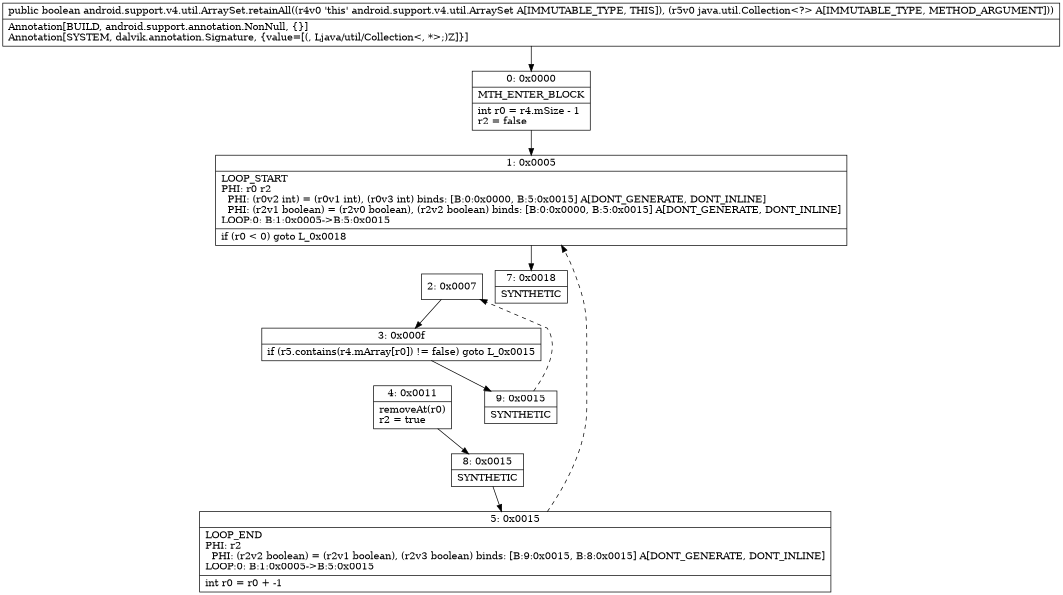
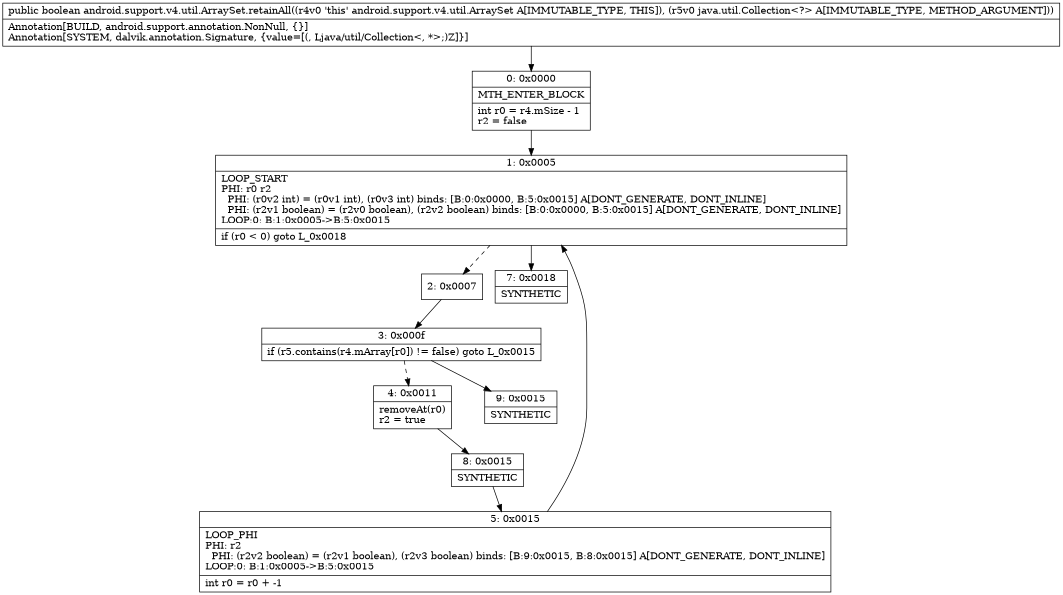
  digraph {
    node [shape=record]
    n1 [label="{0\:\ 0x0000|MTH_ENTER_BLOCK\l|int r0 = r4.mSize \- 1\lr2 = false\l}"]
    n2 [label="{1\:\ 0x0005|LOOP_START\lPHI: r0 r2 \l  PHI: (r0v2 int) = (r0v1 int), (r0v3 int) binds: [B:0:0x0000, B:5:0x0015] A[DONT_GENERATE, DONT_INLINE]\l  PHI: (r2v1 boolean) = (r2v0 boolean), (r2v2 boolean) binds: [B:0:0x0000, B:5:0x0015] A[DONT_GENERATE, DONT_INLINE]\lLOOP:0: B:1:0x0005\-\>B:5:0x0015\l|if (r0 \< 0) goto L_0x0018\l}"]
    n3 [label="{2\:\ 0x0007}"]
    n4 [label="{7\:\ 0x0018|SYNTHETIC\l}"]
    n5 [label="{3\:\ 0x000f|if (r5.contains(r4.mArray[r0]) != false) goto L_0x0015\l}"]
    n6 [label="{4\:\ 0x0011|removeAt(r0)\lr2 = true\l}"]
    n7 [label="{9\:\ 0x0015|SYNTHETIC\l}"]
    n8 [label="{8\:\ 0x0015|SYNTHETIC\l}"]
-   n9 [label="{5\:\ 0x0015|LOOP_END\lPHI: r2 \l  PHI: (r2v2 boolean) = (r2v1 boolean), (r2v3 boolean) binds: [B:9:0x0015, B:8:0x0015] A[DONT_GENERATE, DONT_INLINE]\lLOOP:0: B:1:0x0005\-\>B:5:0x0015\l|int r0 = r0 + \-1\l}"]
+   n9 [label="{5\:\ 0x0015|LOOP_PHI\lPHI: r2 \l  PHI: (r2v2 boolean) = (r2v1 boolean), (r2v3 boolean) binds: [B:9:0x0015, B:8:0x0015] A[DONT_GENERATE, DONT_INLINE]\lLOOP:0: B:1:0x0005\-\>B:5:0x0015\l|int r0 = r0 + \-1\l}"]
    n10 [label="{public boolean android.support.v4.util.ArraySet.retainAll((r4v0 'this' android.support.v4.util.ArraySet A[IMMUTABLE_TYPE, THIS]), (r5v0 java.util.Collection\<?\> A[IMMUTABLE_TYPE, METHOD_ARGUMENT]))  | Annotation[BUILD, android.support.annotation.NonNull, \{\}]\lAnnotation[SYSTEM, dalvik.annotation.Signature, \{value=[(, Ljava\/util\/Collection\<, *\>;)Z]\}]\l}"]
    n1 -> n2
-   n7 -> n3 [style=dashed]
+   n2 -> n3 [style=dashed]
    n2 -> n4
    n3 -> n5
+   n5 -> n6 [style=dashed]
    n5 -> n7
    n6 -> n8
    n8 -> n9
-   n9 -> n2 [style=dashed]
+   n9 -> n2
    n10 -> n1
  }
